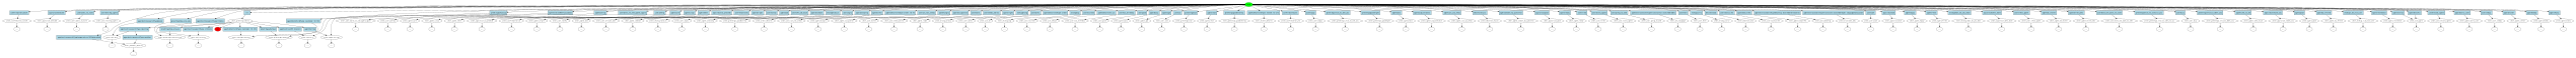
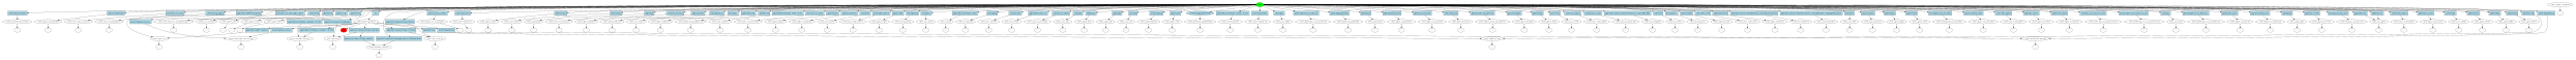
  digraph {
    fontname="Source Code Pro"
    node [fontname="Source Code Pro"]
    edge [fontname="Source Code Pro"]
    n1 [fillcolor=green fontsize=12 label=START style=filled]
    n2 [fillcolor=lightblue label=confirmationcancel shape=rect style=filled]
    n3 [fillcolor=lightblue label=appraisalwelcome shape=rect style=filled]
    n4 [fillcolor=lightblue label=userwants_to_talk shape=rect style=filled]
    n5 [fillcolor=lightblue label=usertesting_agent shape=rect style=filled]
    n6 [fillcolor=lightblue label=hi shape=rect style=filled]
    n7 [fillcolor=lightblue label=userwants_to_see_agent_again shape=rect style=filled]
    n8 [fillcolor=lightblue label=userjoking shape=rect style=filled]
    n9 [fillcolor=lightblue label=agentsure shape=rect style=filled]
    n10 [fillcolor=lightblue label=agentcrazy shape=rect style=filled]
    n11 [fillcolor=lightblue label=agentthere shape=rect style=filled]
    n12 [fillcolor=lightblue label=appraisalno_problem shape=rect style=filled]
    n13 [fillcolor=lightblue label=confirmationno shape=rect style=filled]
    n14 [fillcolor=lightblue label=agentorigin shape=rect style=filled]
    n15 [fillcolor=lightblue label=userlonely shape=rect style=filled]
    n16 [fillcolor=lightblue label=agentbad shape=rect style=filled]
    n17 [fillcolor=lightblue label=userwill_be_back shape=rect style=filled]
    n18 [fillcolor=lightblue label=agentchatbot shape=rect style=filled]
    n19 [fillcolor=lightblue label=dialoghold_on shape=rect style=filled]
    n20 [fillcolor=lightblue label=userangry shape=rect style=filled]
    n21 [fillcolor=lightblue label=agentannoying shape=rect style=filled]
    n22 [fillcolor=lightblue label=agentbirth shape=rect style=filled]
    n23 [fillcolor=lightblue label="agentdetailsidType order iD 43" shape=rect style=filled]
    n24 [fillcolor=lightblue label=usercan_not_sleep shape=rect style=filled]
    n25 [fillcolor=lightblue label=agenthungry shape=rect style=filled]
    n26 [fillcolor=lightblue label=agentoccupation shape=rect style=filled]
    n27 [fillcolor=lightblue label=userbored shape=rect style=filled]
    n28 [fillcolor=lightblue label=userneeds_advice shape=rect style=filled]
    n29 [fillcolor=lightblue label=agentright shape=rect style=filled]
    n30 [fillcolor=lightblue label=dialogwrong shape=rect style=filled]
    n31 [fillcolor=lightblue label=userwaits shape=rect style=filled]
    n32 [fillcolor=lightblue label="agentdetailsidType order" shape=rect style=filled]
    n33 [fillcolor=lightblue label=dialoghug shape=rect style=filled]
    n34 [fillcolor=lightblue label=userexcited shape=rect style=filled]
    n35 [fillcolor=lightblue label="agentdetailsiD 123" shape=rect style=filled]
    n36 [fillcolor=lightblue label=userhas_birthday shape=rect style=filled]
    n37 [fillcolor=lightblue label=usergood shape=rect style=filled]
    n38 [fillcolor=lightblue label=agentbusy shape=rect style=filled]
    n39 [fillcolor=lightblue label=agentage shape=rect style=filled]
    n40 [fillcolor=lightblue label=usersad shape=rect style=filled]
    n41 [fillcolor=lightblue label=greetingsbye shape=rect style=filled]
    n42 [fillcolor=lightblue label=agentreal shape=rect style=filled]
-   n43 [fillcolor=lightblue label=greetingsgoodevening shape=rect style=filled]
+   n43 [fillcolor=lightblue label=greetingsgoodevening shape=ellipse style=filled]
    n44 [fillcolor=lightblue label="agentdetailsidType ticket iD 273" shape=rect style=filled]
    n45 [fillcolor=lightblue label=confirmationyes shape=rect style=filled]
    n46 [fillcolor=lightblue label=userhappy shape=rect style=filled]
    n47 [fillcolor=lightblue label=greetingsnice_to_see_you shape=rect style=filled]
    n48 [fillcolor=lightblue label=greetingsgoodnight shape=rect style=filled]
    n49 [fillcolor=lightblue label=agentboss shape=rect style=filled]
    n50 [fillcolor=lightblue label=agentacquaintance shape=rect style=filled]
    n51 [fillcolor=lightblue label=agentcan_you_help shape=rect style=filled]
    n52 [fillcolor=lightblue label=agentextrasGPEVijayawada shape=rect style=filled]
    n53 [fillcolor=lightblue label=emotionsha_ha shape=rect style=filled]
    n54 [fillcolor=lightblue label=agentanswer_my_question shape=rect style=filled]
    n55 [fillcolor=lightblue label=appraisalgood shape=rect style=filled]
    n56 [fillcolor=lightblue label=agentready shape=rect style=filled]
    n57 [fillcolor=lightblue label=usertired shape=rect style=filled]
    n58 [fillcolor=lightblue label=userloves_agent shape=rect style=filled]
    n59 [fillcolor=lightblue label=usergoing_to_bed shape=rect style=filled]
    n60 [fillcolor=lightblue label="agentextrassearchTypetranslation searchWordwho" shape=rect style=filled]
    n61 [fillcolor=lightblue label=userhere shape=rect style=filled]
    n62 [fillcolor=lightblue label=dialogsorry shape=rect style=filled]
    n63 [fillcolor=lightblue label=emotionswow shape=rect style=filled]
    n64 [fillcolor=lightblue label=userlooks_like shape=rect style=filled]
    n65 [fillcolor=lightblue label=agentbeautiful shape=rect style=filled]
    n66 [fillcolor=lightblue label="agentextrassearchTypemeaning searchWordinsomnia" shape=rect style=filled]
    n67 [fillcolor=lightblue label="agentextrassearchTypetranslate searchWordpen languagemalayalam" shape=rect style=filled]
    n68 [fillcolor=lightblue label=userback shape=rect style=filled]
    n69 [fillcolor=lightblue label=appraisalbad shape=rect style=filled]
    n70 [fillcolor=lightblue label=agenthappy shape=rect style=filled]
    n71 [fillcolor=lightblue label=agentfired shape=rect style=filled]
    n72 [fillcolor=lightblue label=dialogwhat_do_you_mean shape=rect style=filled]
    n73 [fillcolor=lightblue label=appraisalwell_done shape=rect style=filled]
    n74 [fillcolor=lightblue label=userlikes_agent shape=rect style=filled]
    n75 [fillcolor=lightblue label=agentbe_clever shape=rect style=filled]
    n76 [fillcolor=lightblue label=agentbirth_date shape=rect style=filled]
    n77 [fillcolor=lightblue label=userdoes_not_want_to_talk shape=rect style=filled]
    n78 [fillcolor=lightblue label=greetingsnice_to_talk_to_you shape=rect style=filled]
    n79 [fillcolor=lightblue label=userbusy shape=rect style=filled]
    n80 [fillcolor=lightblue label=greetingsnice_to_meet_you shape=rect style=filled]
    n81 [fillcolor=lightblue label=agenttalk_to_me shape=rect style=filled]
    n82 [fillcolor=lightblue label=appraisalthank_you shape=rect style=filled]
    n83 [fillcolor=lightblue label=agentgood shape=rect style=filled]
    n84 [fillcolor=lightblue label=agentmy_friend shape=rect style=filled]
    n85 [fillcolor=lightblue label=dialogi_do_not_care shape=rect style=filled]
-   n86 [fillcolor=lightblue label=agentresidence shape=rect style=filled]
    n87 [fillcolor=lightblue label=agentextras shape=rect style=filled]
    n88 [fillcolor=lightblue label=agentdetails shape=rect style=filled]
    n89 [fillcolor=lightblue label=usermisses_agent shape=rect style=filled]
    n90 [fillcolor=lightblue label=agentmarry_user shape=rect style=filled]
    n91 [fillcolor=lightblue label=usersleepy shape=rect style=filled]
    n92 [fillcolor=lightblue label=agentclever shape=rect style=filled]
    n93 [fillcolor=lightblue label=agenthobby shape=rect style=filled]
    n94 [fillcolor=lightblue label=agentfunny shape=rect style=filled]
    n95 [fillcolor=lightblue label=greetingshow_are_you shape=rect style=filled]
    n96 [fillcolor=lightblue label="agentdetailsidType customer iD 783" shape=rect style=filled]
    n97 [fillcolor=lightblue label="agentextrassearchTypetemperature GPEHyderabad" shape=rect style=filled]
    n98 [fillcolor=lightblue label=agentextrassearchTypemeans shape=rect style=filled]
    n99 [fillcolor=lightblue label=agentextrassearchTypeclimate shape=rect style=filled]
    n100 [fillcolor=lightblue label=agentboring shape=rect style=filled]
    n101 [fillcolor=lightblue label=greetingswhatsup shape=rect style=filled]
    n102 [fontsize=12 label="utter_confirmation.cancel"]
    n103 [fontsize=12 label="utter_appraisal.welcome"]
    n104 [fontsize=12 label="utter_user.wants_to_talk"]
    n105 [fontsize=12 label="utter_user.testing_agent"]
    n106 [fontsize=12 label="utter_greetings.hello"]
    n107 [fontsize=12 label="utter_user.wants_to_see_agent_again"]
    n108 [fontsize=12 label="utter_user.joking"]
    n109 [fontsize=12 label="utter_agent.sure"]
    n110 [fontsize=12 label="utter_agent.crazy"]
    n111 [fontsize=12 label="utter_agent.there"]
    n112 [fontsize=12 label="utter_appraisal.no_problem"]
    n113 [fontsize=12 label="utter_confirmation.no"]
    n114 [fontsize=12 label="utter_agent.origin"]
    n115 [fontsize=12 label="utter_user.lonely"]
    n116 [fontsize=12 label="utter_agent.bad"]
    n117 [fontsize=12 label="utter_user.will_be_back"]
    n118 [fontsize=12 label="utter_agent.chatbot"]
    n119 [fontsize=12 label="utter_dialog.hold_on"]
    n120 [fontsize=12 label="utter_user.angry"]
    n121 [fontsize=12 label="utter_agent.annoying"]
    n122 [fontsize=12 label="utter_greetings.goodmorning"]
    n123 [fontsize=12 label=utter_order_details]
    n124 [fontsize=12 label="utter_user.can_not_sleep"]
    n125 [fontsize=12 label="utter_agent.hungry"]
    n126 [fontsize=12 label="utter_agent.occupation"]
    n127 [fontsize=12 label="utter_user.bored"]
    n128 [fontsize=12 label="utter_user.needs_advice"]
    n129 [fontsize=12 label="utter_agent.right"]
    n130 [fontsize=12 label="utter_dialog.wrong"]
    n131 [fontsize=12 label="utter_user.waits"]
    n132 [fontsize=12 label=utter_ask_Id]
    n133 [fontsize=12 label="utter_dialog.hug"]
    n134 [fontsize=12 label="utter_user.excited"]
    n135 [fontsize=12 label=utter_ask_idType]
    n136 [fontsize=12 label="utter_user.has_birthday"]
    n137 [fontsize=12 label="utter_user.good"]
    n138 [fontsize=12 label="utter_agent.busy"]
    n139 [fontsize=12 label="utter_agent.age"]
    n140 [fontsize=12 label="utter_user.sad"]
    n141 [fontsize=12 label="utter_greetings.bye"]
    n142 [fontsize=12 label="utter_agent.real"]
    n143 [fontsize=12 label="utter_greetings.goodevening"]
    n144 [fontsize=12 label=utter_ticket_details]
    n145 [fontsize=12 label="utter_confirmation.yes"]
    n146 [fontsize=12 label="utter_user.happy"]
    n147 [fontsize=12 label="utter_greetings.nice_to_see_you"]
    n148 [fontsize=12 label="utter_greetings.goodnight"]
    n149 [fontsize=12 label="utter_agent.boss"]
    n150 [fontsize=12 label="utter_agent.acquaintance"]
    n151 [fontsize=12 label="utter_agent.can_you_help"]
    n152 [fontsize=12 label=utter_specific]
    n153 [fontsize=12 label="utter_emotions.ha_ha"]
    n154 [fontsize=12 label="utter_agent.answer_my_question"]
    n155 [fontsize=12 label="utter_appraisal.good"]
    n156 [fontsize=12 label="utter_agent.ready"]
    n157 [fontsize=12 label="utter_user.tired"]
    n158 [fontsize=12 label="utter_user.loves_agent"]
    n159 [fontsize=12 label="utter_user.going_to_bed"]
    n160 [fontsize=12 label=utter_ask_language]
    n161 [fontsize=12 label="utter_user.here"]
    n162 [fontsize=12 label="utter_dialog.sorry"]
    n163 [fontsize=12 label="utter_emotions.wow"]
    n164 [fontsize=12 label="utter_user.looks_like"]
    n165 [fontsize=12 label="utter_agent.beautiful"]
    n166 [fontsize=12 label=utter_word_meaning]
    n167 [fontsize=12 label=utter_translate_data]
    n168 [fontsize=12 label="utter_user.back"]
    n169 [fontsize=12 label="utter_appraisal.bad"]
    n170 [fontsize=12 label="utter_agent.happy"]
    n171 [fontsize=12 label="utter_agent.fired"]
    n172 [fontsize=12 label="utter_dialog.what_do_you_mean"]
    n173 [fontsize=12 label="utter_appraisal.well_done"]
    n174 [fontsize=12 label="utter_user.likes_agent"]
    n175 [fontsize=12 label="utter_agent.be_clever"]
    n176 [fontsize=12 label="utter_agent.birth_date"]
    n177 [fontsize=12 label="utter_user.does_not_want_to_talk"]
    n178 [fontsize=12 label="utter_greetings.nice_to_talk_to_you"]
    n179 [fontsize=12 label="utter_user.busy"]
    n180 [fontsize=12 label="utter_greetings.nice_to_meet_you"]
    n181 [fontsize=12 label="utter_agent.talk_to_me"]
    n182 [fontsize=12 label="utter_appraisal.thank_you"]
    n183 [fontsize=12 label="utter_agent.good"]
    n184 [fontsize=12 label="utter_agent.my_friend"]
    n185 [fontsize=12 label="utter_dialog.i_do_not_care"]
    n186 [fontsize=12 label="utter_agent.residence"]
    n187 [fontsize=12 label=utter_ask_again]
    n188 [fontsize=12 label="utter_user.misses_agent"]
    n189 [fontsize=12 label="utter_agent.marry_user"]
    n190 [fontsize=12 label="utter_user.sleepy"]
    n191 [fontsize=12 label="utter_agent.clever"]
    n192 [fontsize=12 label="utter_agent.hobby"]
    n193 [fontsize=12 label="utter_agent.funny"]
    n194 [fontsize=12 label="utter_greetings.how_are_you"]
    n195 [fontsize=12 label=utter_customer_details]
    n196 [fontsize=12 label=utter_weather_details]
    n197 [fontsize=12 label=utter_ask_word]
    n198 [fontsize=12 label=utter_ask_location]
    n199 [fontsize=12 label="utter_agent.boring"]
    n200 [fontsize=12 label="utter_greetings.whatsup"]
    n201 [fillcolor=red fontsize=12 label=END style=filled]
    n202 [label="..."]
    n203 [label="..."]
    n204 [label="..."]
    n205 [label="..."]
    n206 [fillcolor=lightblue label=greetingshow_are_you shape=rect style=filled]
    n207 [fillcolor=lightblue label="agentdetailsidType customer iD 351" shape=rect style=filled]
    n208 [fillcolor=lightblue label="agentextrassearchType meaning" shape=rect style=filled]
    n209 [fillcolor=lightblue label="agentextrassearchType climate" shape=rect style=filled]
    n210 [fillcolor=lightblue label=agentboring shape=rect style=filled]
    n211 [fillcolor=lightblue label=greetingswhatsup shape=rect style=filled]
    n212 [fillcolor=lightblue label="agentextrasGPE chennai" shape=rect style=filled]
    n213 [fillcolor=lightblue label="agentextrassearchType weather" shape=rect style=filled]
    n214 [label="..."]
    n215 [label="..."]
    n216 [label="..."]
    n217 [label="..."]
    n218 [label="..."]
    n219 [label="..."]
    n220 [label="..."]
    n221 [label="..."]
    n222 [label="..."]
    n223 [label="..."]
    n224 [label="..."]
    n225 [label="..."]
    n226 [label="..."]
    n227 [label="..."]
    n228 [label="..."]
    n229 [label="..."]
    n230 [label="..."]
    n231 [label="..."]
    n232 [label="..."]
    n233 [label="..."]
    n234 [label="..."]
    n235 [label="..."]
    n236 [label="..."]
    n237 [label="..."]
    n238 [label="..."]
    n239 [label="..."]
    n240 [label="..."]
    n241 [label="..."]
    n242 [label="..."]
    n243 [label="..."]
    n244 [label="..."]
    n245 [label="..."]
    n246 [label="..."]
    n247 [label="..."]
    n248 [label="..."]
    n249 [label="..."]
    n250 [label="..."]
    n251 [label="..."]
    n252 [label="..."]
    n253 [label="..."]
    n254 [label="..."]
    n255 [label="..."]
    n256 [label="..."]
    n257 [label="..."]
    n258 [label="..."]
    n259 [label="..."]
    n260 [label="..."]
    n261 [label="..."]
    n262 [label="..."]
    n263 [label="..."]
    n264 [label="..."]
    n265 [label="..."]
    n266 [label="..."]
    n267 [label="..."]
    n268 [label="..."]
    n269 [label="..."]
    n270 [label="..."]
    n271 [label="..."]
    n272 [label="..."]
    n273 [label="..."]
    n274 [label="..."]
    n275 [label="..."]
    n276 [label="..."]
    n277 [label="..."]
    n278 [label="..."]
    n279 [label="..."]
    n280 [label="..."]
    n281 [label="..."]
    n282 [label="..."]
    n283 [label="..."]
    n284 [label="..."]
    n285 [label="..."]
    n286 [label="..."]
    n287 [label="..."]
    n288 [label="..."]
    n289 [label="..."]
    n290 [label="..."]
    n291 [label="..."]
    n292 [label="..."]
    n293 [label="..."]
    n294 [label="..."]
    n295 [label="..."]
    n296 [label="..."]
    n297 [label="..."]
    n298 [label="..."]
    n299 [label="..."]
    n300 [label="..."]
    n301 [label="..."]
    n302 [label="..."]
    n303 [label="..."]
    n304 [label="..."]
    n305 [label="..."]
    n306 [label="..."]
    n307 [label="..."]
    n1 -> n2
    n1 -> n3
    n1 -> n4
    n1 -> n5
    n1 -> n6
    n1 -> n7
    n1 -> n8
    n1 -> n9
    n1 -> n10
    n1 -> n11
    n1 -> n12
    n1 -> n13
    n1 -> n14
    n1 -> n15
    n1 -> n16
    n1 -> n17
    n1 -> n18
    n1 -> n19
    n1 -> n20
    n1 -> n21
    n1 -> n22
    n1 -> n23
    n1 -> n24
    n1 -> n25
    n1 -> n26
    n1 -> n27
    n1 -> n28
    n1 -> n29
    n1 -> n30
    n1 -> n31
    n1 -> n32
    n1 -> n33
    n1 -> n34
    n1 -> n35
    n1 -> n36
    n1 -> n37
    n1 -> n38
    n1 -> n39
    n1 -> n40
    n1 -> n41
    n1 -> n42
    n1 -> n43
    n1 -> n44
    n1 -> n45
    n1 -> n46
    n1 -> n47
    n1 -> n48
    n1 -> n49
    n1 -> n50
    n1 -> n51
    n1 -> n52
    n1 -> n53
    n1 -> n54
    n1 -> n55
    n1 -> n56
    n1 -> n57
    n1 -> n58
    n1 -> n59
    n1 -> n60
    n1 -> n61
    n1 -> n62
    n1 -> n63
    n1 -> n64
    n1 -> n65
    n1 -> n66
    n1 -> n67
    n1 -> n68
    n1 -> n69
    n1 -> n70
    n1 -> n71
    n1 -> n72
    n1 -> n73
    n1 -> n74
    n1 -> n75
    n1 -> n76
    n1 -> n77
    n1 -> n78
    n1 -> n79
    n1 -> n80
    n1 -> n81
    n1 -> n82
    n1 -> n83
    n1 -> n84
    n1 -> n85
-   n1 -> n86
    n1 -> n87
    n1 -> n88
    n1 -> n89
    n1 -> n90
    n1 -> n91
    n1 -> n92
    n1 -> n93
    n1 -> n94
    n1 -> n95
    n1 -> n96
    n1 -> n97
    n1 -> n98
    n1 -> n99
    n1 -> n100
    n1 -> n101
    n2 -> n102
    n3 -> n103
    n4 -> n104
    n5 -> n105
    n6 -> n106
    n7 -> n107
    n8 -> n108
    n9 -> n109
    n10 -> n110
    n11 -> n111
    n12 -> n112
    n13 -> n113
    n14 -> n114
    n15 -> n115
    n16 -> n116
    n17 -> n117
    n18 -> n118
    n19 -> n119
    n20 -> n120
    n21 -> n121
    n22 -> n122
    n23 -> n123
    n24 -> n124
    n25 -> n125
    n26 -> n126
    n27 -> n127
    n28 -> n128
    n29 -> n129
    n30 -> n130
    n31 -> n131
    n32 -> n132
    n33 -> n133
    n34 -> n134
    n35 -> n135
    n36 -> n136
    n37 -> n137
    n38 -> n138
    n39 -> n139
    n40 -> n140
    n41 -> n141
    n42 -> n142
    n43 -> n143
    n44 -> n144
    n45 -> n145
    n46 -> n146
    n47 -> n147
    n48 -> n148
    n49 -> n149
    n50 -> n150
    n51 -> n151
    n52 -> n152
    n53 -> n153
    n54 -> n154
    n55 -> n155
    n56 -> n156
    n57 -> n157
    n58 -> n158
    n59 -> n159
    n60 -> n160
    n61 -> n161
    n62 -> n162
    n63 -> n163
    n64 -> n164
    n65 -> n165
    n66 -> n166
    n67 -> n167
    n68 -> n168
    n69 -> n169
    n70 -> n170
    n71 -> n171
    n72 -> n172
    n73 -> n173
    n74 -> n174
    n75 -> n175
    n76 -> n176
    n77 -> n177
    n78 -> n178
    n79 -> n179
    n80 -> n180
    n81 -> n181
    n82 -> n182
    n83 -> n183
    n84 -> n184
    n85 -> n185
-   n86 -> n186
    n87 -> n187
    n88 -> n187
    n89 -> n188
    n90 -> n189
    n91 -> n190
    n92 -> n191
    n93 -> n192
    n94 -> n193
    n95 -> n194
    n96 -> n195
    n97 -> n196
    n98 -> n197
    n99 -> n198
    n100 -> n199
    n101 -> n200
    n102 -> n202
    n103 -> n203
    n104 -> n204
    n105 -> n205
    n106 -> n201
    n106 -> n206
    n106 -> n207
    n106 -> n208
    n106 -> n209
    n106 -> n210
    n106 -> n211
    n106 -> n212
    n107 -> n215
    n108 -> n216
    n109 -> n217
    n110 -> n218
    n111 -> n219
    n112 -> n220
    n113 -> n221
    n114 -> n222
    n115 -> n223
    n116 -> n224
    n117 -> n225
    n118 -> n226
    n119 -> n227
    n120 -> n228
    n121 -> n229
    n122 -> n230
    n123 -> n231
    n124 -> n232
    n125 -> n233
    n126 -> n234
    n127 -> n235
    n128 -> n236
    n129 -> n237
    n130 -> n239
    n131 -> n240
    n132 -> n241
    n133 -> n242
    n134 -> n243
    n135 -> n244
    n136 -> n245
    n137 -> n246
    n138 -> n247
    n139 -> n249
    n140 -> n250
    n141 -> n251
    n142 -> n252
    n143 -> n253
    n144 -> n254
    n145 -> n255
    n146 -> n256
    n147 -> n257
    n148 -> n258
    n149 -> n259
    n150 -> n260
    n151 -> n261
    n152 -> n263
    n153 -> n264
    n154 -> n266
    n155 -> n267
    n156 -> n268
    n157 -> n269
    n158 -> n270
    n159 -> n271
    n160 -> n272
    n161 -> n275
    n162 -> n276
    n163 -> n277
    n164 -> n278
    n165 -> n279
    n166 -> n280
    n167 -> n281
    n168 -> n282
    n169 -> n283
    n170 -> n284
    n171 -> n285
    n172 -> n286
    n173 -> n287
    n174 -> n288
    n175 -> n289
    n176 -> n290
    n177 -> n291
    n178 -> n292
    n179 -> n293
    n180 -> n294
    n181 -> n295
    n182 -> n296
    n183 -> n297
    n184 -> n298
    n185 -> n299
    n186 -> n300
    n187 -> n301
    n188 -> n302
    n189 -> n303
    n190 -> n304
    n191 -> n305
    n192 -> n306
    n193 -> n307
    n194 -> n214
    n195 -> n238
    n196 -> n248
    n197 -> n262
    n198 -> n265
    n199 -> n273
    n200 -> n274
    n206 -> n194
    n207 -> n195
    n208 -> n197
    n208 -> n213
    n209 -> n198
    n210 -> n199
    n211 -> n200
    n212 -> n152
    n213 -> n196
  }
